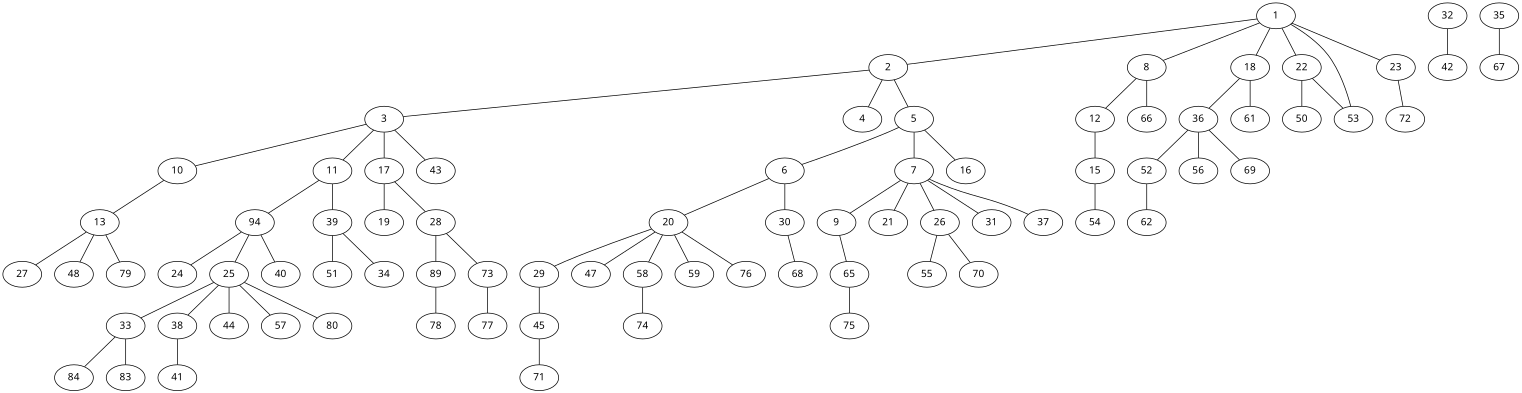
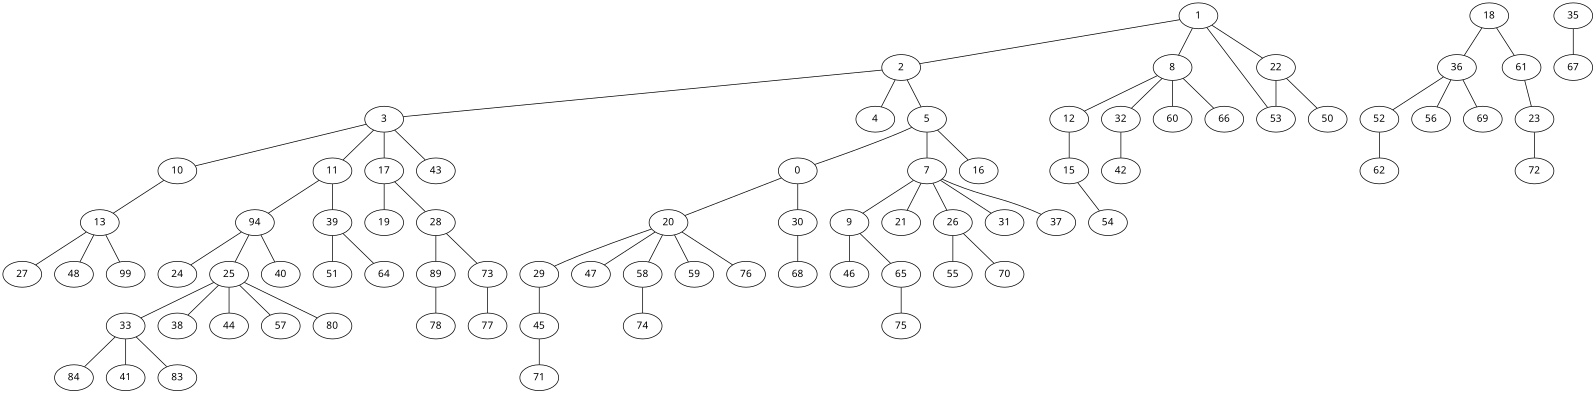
  graph {
    fontname="Noto Sans"
    node [fontname="Noto Sans"]
    edge [fontname="Noto Sans"]
    1
    2
    8
    18
    22
    23
    53
    3
    4
    5
    12
    32
+   60
    66
    36
    61
    50
    72
    35
    67
    10
    11
    17
    43
-   6
+   6 [label=0]
    7
    16
    15
    42
    52
    56
    69
    13
    n34 [label=94]
    39
    19
    28
    20
    30
    9
    21
    26
    31
    37
    27
    48
-   79
+   79 [label=99]
    24
    25
    40
    51
-   64 [label=34]
+   64
    n53 [label=89]
    73
    29
    47
    58
    59
    76
    68
+   46
    65
    55
    70
    45
    74
    75
    54
    33
    38
    44
    57
    80
    n74 [label=84]
    41
    n76 [label=83]
    78
    77
    62
    71
    1 -- 2
    1 -- 8
-   1 -- 18
    1 -- 22
-   1 -- 23
+   61 -- 23
    1 -- 53
    2 -- 3
    2 -- 4
    2 -- 5
    8 -- 12
+   8 -- 32
+   8 -- 60
    8 -- 66
    18 -- 36
    18 -- 61
    22 -- 53
    22 -- 50
    23 -- 72
    3 -- 10
    3 -- 11
    3 -- 17
    3 -- 43
    5 -- 6
    5 -- 7
    5 -- 16
    12 -- 15
    32 -- 42
    36 -- 52
    36 -- 56
    36 -- 69
    35 -- 67
    10 -- 13
    11 -- n34
    11 -- 39
    17 -- 19
    17 -- 28
    6 -- 20
    6 -- 30
    7 -- 9
    7 -- 21
    7 -- 26
    7 -- 31
    7 -- 37
    15 -- 54
    52 -- 62
    13 -- 27
    13 -- 48
    13 -- 79
    n34 -- 24
    n34 -- 25
    n34 -- 40
    39 -- 51
    39 -- 64
    28 -- n53
    28 -- 73
    20 -- 29
    20 -- 47
    20 -- 58
    20 -- 59
    20 -- 76
    30 -- 68
+   9 -- 46
    9 -- 65
    26 -- 55
    26 -- 70
    25 -- 33
    25 -- 38
    25 -- 44
    25 -- 57
    25 -- 80
    n53 -- 78
    73 -- 77
    29 -- 45
    58 -- 74
    65 -- 75
    45 -- 71
    33 -- n74
-   38 -- 41
+   33 -- 41
    33 -- n76
  }
